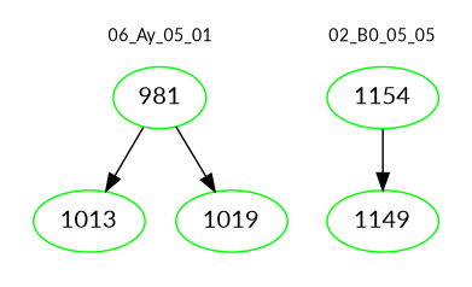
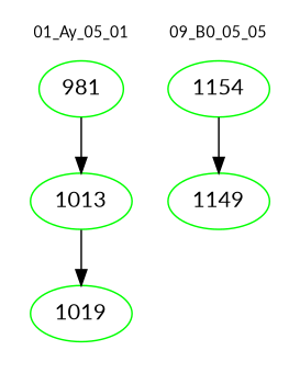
  digraph {
    fontname=Lato
    node [color=green fontname=Lato]
    edge [color=black fontname=Lato]
    n1 [label=1013]
    n2 [label=981]
    n3 [label=1019]
    n4 [label=1154]
    n5 [label=1149]
    subgraph cluster_1 {
      color=white
      fontsize=10
-     label="06_Ay_05_01"
+     label="01_Ay_05_01"
      n1
      n2
      n3
    }
    subgraph cluster_2 {
      color=white
      fontsize=10
-     label="02_B0_05_05"
+     label="09_B0_05_05"
      n4
      n5
    }
-   n2 -> n3
+   n1 -> n3
    n2 -> n1
    n4 -> n5
  }
